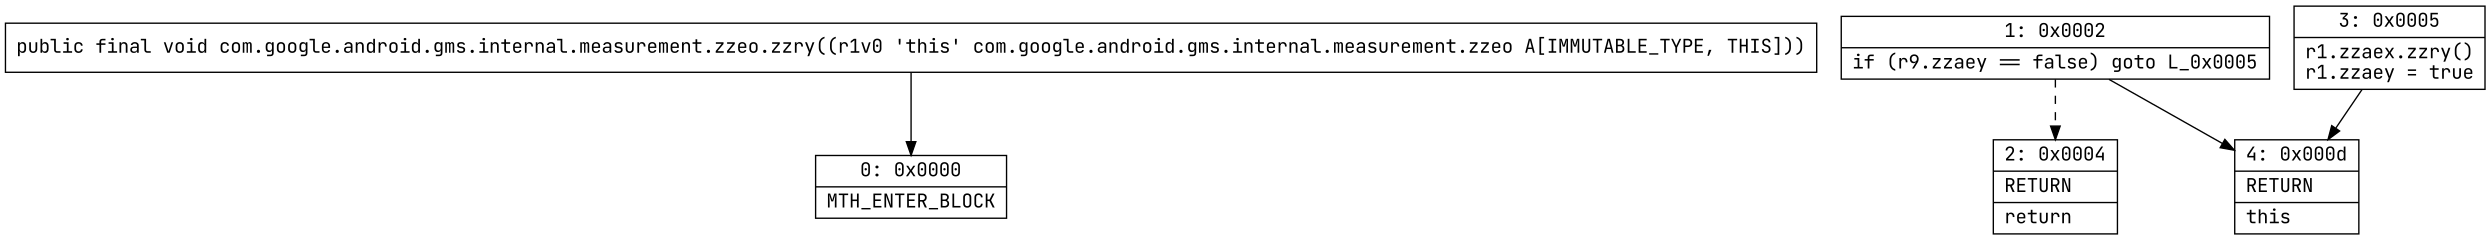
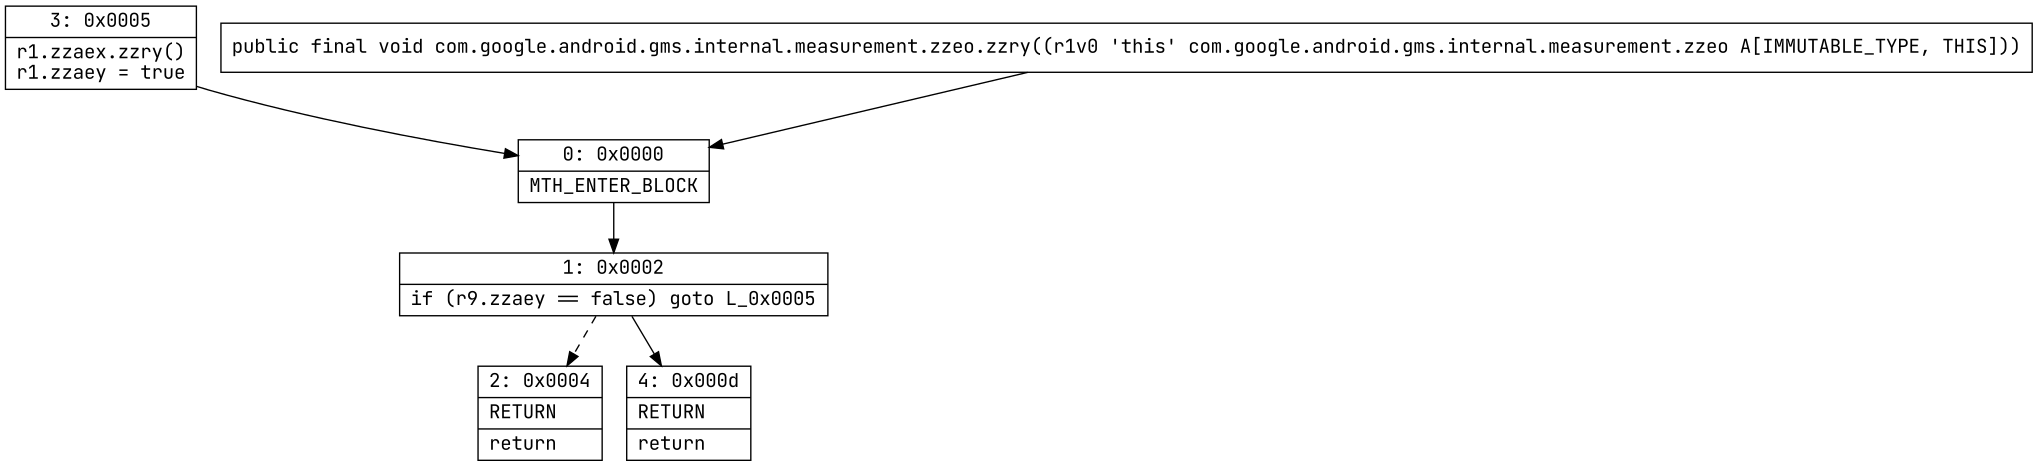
  digraph {
    fontname="JetBrains Mono"
    node [fontname="JetBrains Mono" shape=record]
    edge [fontname="JetBrains Mono"]
    n1 [label="{0\:\ 0x0000|MTH_ENTER_BLOCK\l}"]
    n2 [label="{1\:\ 0x0002|if (r9.zzaey == false) goto L_0x0005\l}"]
    n3 [label="{2\:\ 0x0004|RETURN\l|return\l}"]
-   n4 [label="{4\:\ 0x000d|RETURN\l|this\l}"]
+   n4 [label="{4\:\ 0x000d|RETURN\l|return\l}"]
    n5 [label="{3\:\ 0x0005|r1.zzaex.zzry()\lr1.zzaey = true\l}"]
    n6 [label="{public final void com.google.android.gms.internal.measurement.zzeo.zzry((r1v0 'this' com.google.android.gms.internal.measurement.zzeo A[IMMUTABLE_TYPE, THIS])) }"]
+   n1 -> n2
    n2 -> n3 [style=dashed]
    n2 -> n4
-   n5 -> n4
+   n5 -> n1
    n6 -> n1
  }
